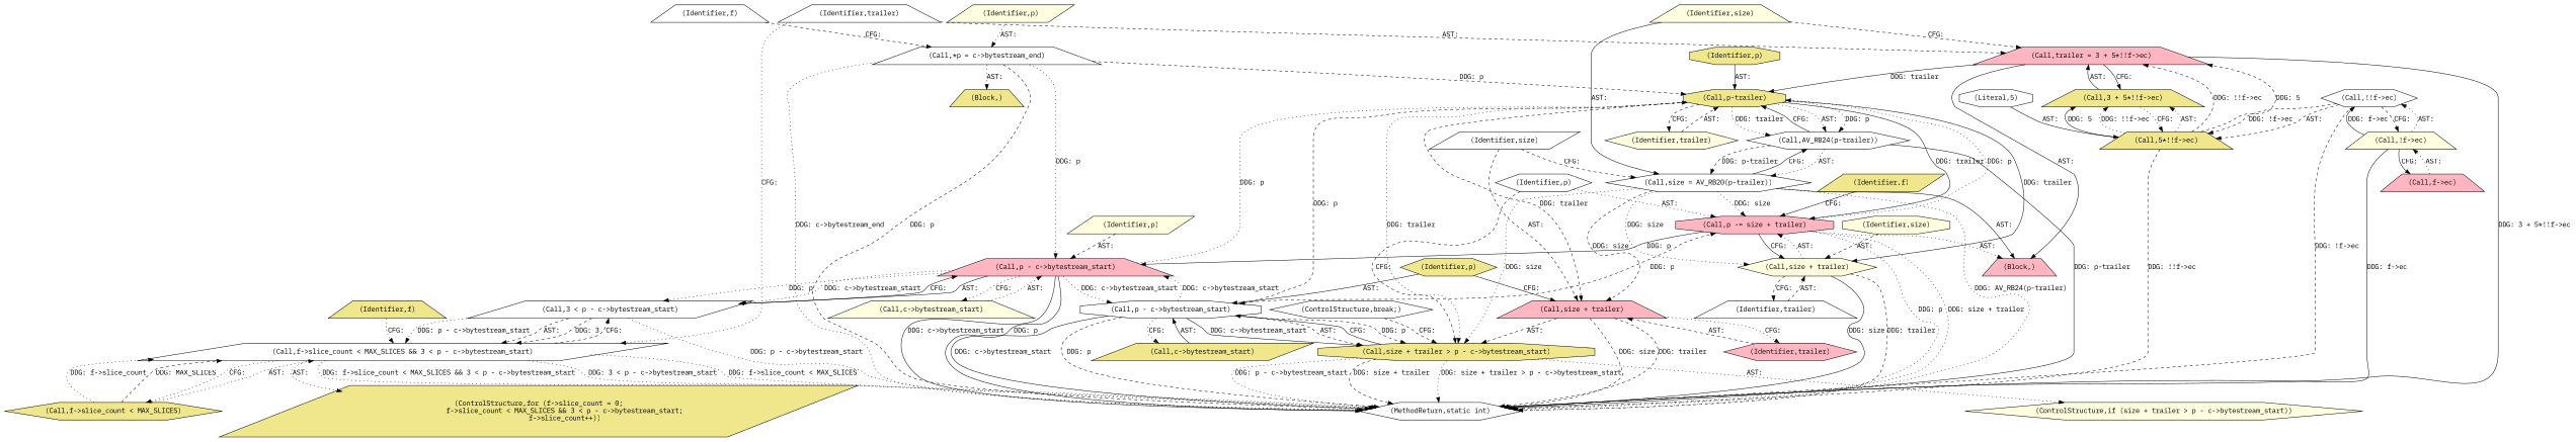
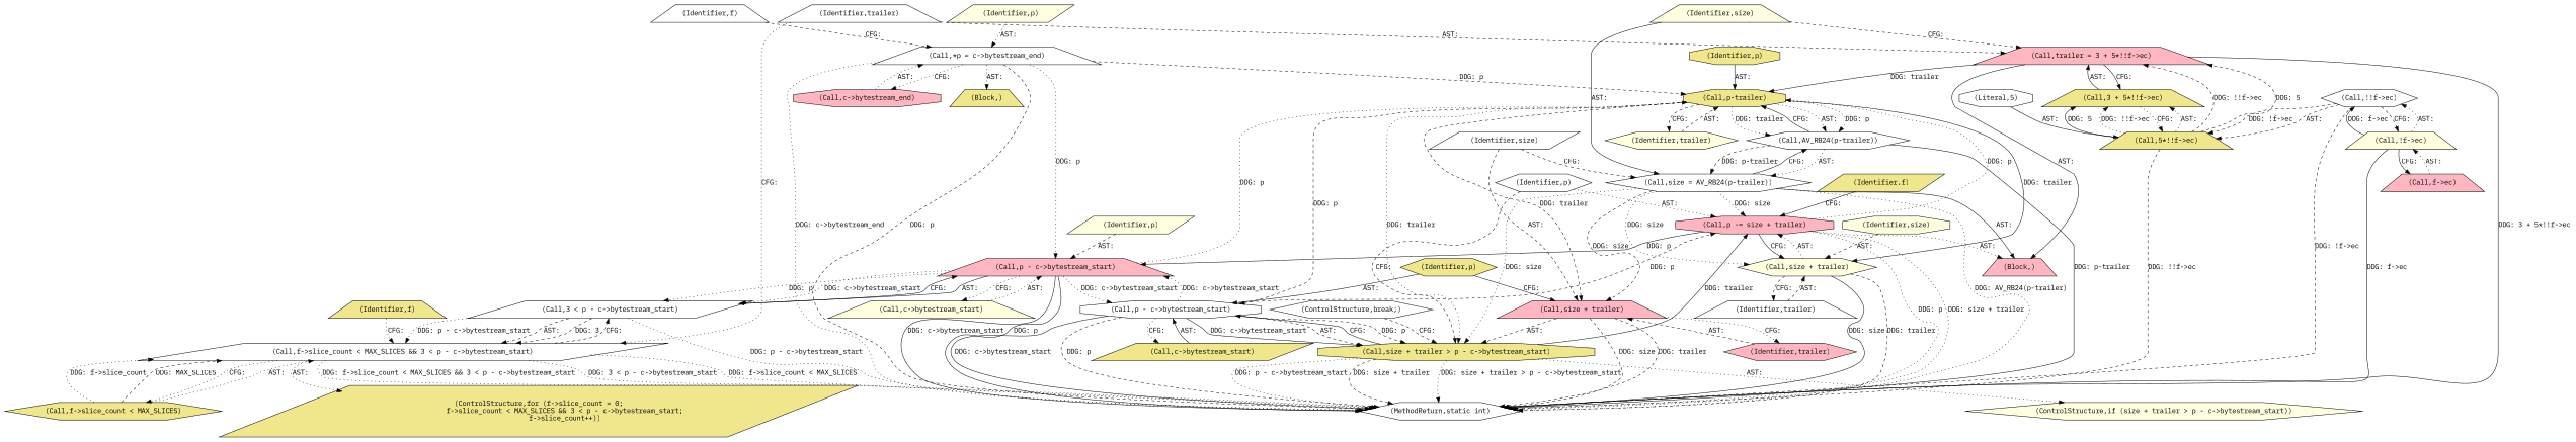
  digraph {
    fontname="IBM Plex Mono"
    node [fillcolor=white fontname="IBM Plex Mono" shape=trapezium style=filled]
    edge [fontname="IBM Plex Mono" style=dotted]
    n1 [fillcolor=khaki label="(Call,p-trailer)" shape=octagon]
    n2 [fillcolor=lightpink label="(Call,p -= size + trailer)" shape=octagon]
    n3 [label="(Call,AV_RB24(p-trailer))" shape=hexagon]
    n4 [label="(Call,p - c->bytestream_start)" shape=octagon]
    n5 [fillcolor=khaki label="(Call,size + trailer > p - c->bytestream_start)" shape=octagon]
    n6 [fillcolor=lightpink label="(Call,size + trailer)"]
    n7 [fillcolor=lightyellow label="(Call,size + trailer)" shape=hexagon]
    n8 [fillcolor=lightyellow label="(Identifier,trailer)" shape=hexagon]
    n9 [fillcolor=lightpink label="(Call,p - c->bytestream_start)"]
    n10 [fillcolor=lightpink label="(Block,)"]
    n11 [label="(MethodReturn,static int)" shape=hexagon]
-   n12 [label="(Call,size = AV_RB20(p-trailer))" shape=hexagon]
+   n12 [label="(Call,size = AV_RB24(p-trailer))" shape=hexagon]
    n13 [fillcolor=khaki label="(Call,c->bytestream_start)" shape=parallelogram]
    n14 [fillcolor=lightyellow label="(ControlStructure,if (size + trailer > p - c->bytestream_start))" shape=hexagon]
    n15 [fillcolor=lightpink label="(Identifier,trailer)" shape=hexagon]
    n16 [label="(Identifier,trailer)"]
    n17 [label="(Call,3 < p - c->bytestream_start)" shape=parallelogram]
    n18 [fillcolor=lightyellow label="(Call,c->bytestream_start)"]
    n19 [label="(Call,*p = c->bytestream_end)"]
    n20 [fillcolor=khaki label="(Block,)"]
+   n21 [fillcolor=lightpink label="(Call,c->bytestream_end)" shape=octagon]
    n22 [label="(Call,f->slice_count < MAX_SLICES && 3 < p - c->bytestream_start)" shape=parallelogram]
    n23 [fillcolor=lightpink label="(Call,trailer = 3 + 5*!!f->ec)"]
    n24 [fillcolor=khaki label="(Call,3 + 5*!!f->ec)"]
    n25 [fillcolor=khaki label="(Call,5*!!f->ec)"]
    n26 [label="(Call,!!f->ec)" shape=hexagon]
    n27 [fillcolor=lightyellow label="(Call,!f->ec)"]
    n28 [fillcolor=lightpink label="(Call,f->ec)"]
    n29 [fillcolor=khaki label="(Call,f->slice_count < MAX_SLICES)" shape=hexagon]
    n30 [fillcolor=khaki label="(ControlStructure,for (f->slice_count = 0;\n             f->slice_count < MAX_SLICES && 3 < p - c->bytestream_start;\n             f->slice_count++))" shape=parallelogram]
    n31 [label="(ControlStructure,break;)" shape=hexagon]
    n32 [label="(Identifier,trailer)"]
    n33 [label="(Identifier,p)" shape=hexagon]
    n34 [fillcolor=khaki label="(Identifier,p)" shape=hexagon]
    n35 [label="(Identifier,f)"]
    n36 [fillcolor=khaki label="(Identifier,f)"]
    n37 [fillcolor=lightyellow label="(Identifier,p)" shape=parallelogram]
    n38 [fillcolor=khaki label="(Identifier,f)" shape=parallelogram]
    n39 [fillcolor=lightyellow label="(Identifier,p)" shape=parallelogram]
    n40 [fillcolor=lightyellow label="(Identifier,size)"]
    n41 [fillcolor=lightyellow label="(Identifier,size)" shape=octagon]
    n42 [fillcolor=khaki label="(Identifier,p)" shape=octagon]
    n43 [label="(Identifier,size)" shape=parallelogram]
    n44 [label="(Literal,5)" shape=octagon]
-   n1 -> n2 [label="DDG: trailer" style=solid]
+   n5 -> n2 [label="DDG: trailer" style=solid]
    n1 -> n3 [label="AST: "]
    n1 -> n3 [label="DDG: p"]
    n1 -> n3 [label="DDG: trailer"]
    n1 -> n4 [label="DDG: p" style=dashed]
    n1 -> n5 [label="DDG: trailer"]
    n1 -> n6 [label="DDG: trailer" style=dashed]
    n1 -> n7 [label="DDG: trailer" style=solid]
    n1 -> n8 [label="CFG: " style=dashed]
    n2 -> n1 [label="DDG: p"]
    n2 -> n7 [label="CFG: " style=solid]
    n2 -> n9 [label="DDG: p" style=solid]
    n2 -> n10 [label="AST: "]
    n2 -> n11 [label="DDG: p"]
    n2 -> n11 [label="DDG: size + trailer"]
    n3 -> n1 [label="CFG: " style=solid]
    n3 -> n11 [label="DDG: p-trailer" style=solid]
    n3 -> n12 [label="AST: "]
    n3 -> n12 [label="DDG: p-trailer" style=dashed]
    n4 -> n2 [label="DDG: p" style=dashed]
    n4 -> n5 [label="AST: " style=dashed]
    n4 -> n5 [label="DDG: p" style=dashed]
    n4 -> n5 [label="DDG: c->bytestream_start" style=solid]
    n4 -> n9 [label="DDG: c->bytestream_start"]
    n4 -> n11 [label="DDG: c->bytestream_start" style=solid]
    n4 -> n11 [label="DDG: p" style=dashed]
    n4 -> n13 [label="CFG: "]
    n5 -> n4 [label="CFG: " style=solid]
    n5 -> n11 [label="DDG: size + trailer" style=dashed]
    n5 -> n11 [label="DDG: size + trailer > p - c->bytestream_start"]
    n5 -> n11 [label="DDG: p - c->bytestream_start"]
    n5 -> n14 [label="AST: "]
    n6 -> n5 [label="AST: " style=dashed]
    n6 -> n11 [label="DDG: size" style=dashed]
    n6 -> n11 [label="DDG: trailer" style=dashed]
    n6 -> n15 [label="CFG: "]
    n7 -> n2 [label="AST: "]
    n7 -> n11 [label="DDG: trailer" style=dashed]
    n7 -> n11 [label="DDG: size" style=solid]
    n7 -> n16 [label="CFG: " style=dashed]
    n8 -> n1 [label="AST: " style=dashed]
    n9 -> n1 [label="DDG: p"]
    n9 -> n4 [label="DDG: c->bytestream_start"]
    n9 -> n11 [label="DDG: c->bytestream_start" style=solid]
    n9 -> n11 [label="DDG: p" style=solid]
    n9 -> n17 [label="AST: " style=solid]
    n9 -> n17 [label="DDG: p"]
    n9 -> n17 [label="DDG: c->bytestream_start"]
    n9 -> n18 [label="CFG: "]
    n12 -> n2 [label="DDG: size"]
    n12 -> n3 [label="CFG: " style=solid]
    n12 -> n5 [label="DDG: size"]
    n12 -> n6 [label="DDG: size" style=dashed]
    n12 -> n7 [label="DDG: size"]
    n12 -> n10 [label="AST: " style=solid]
    n12 -> n11 [label="DDG: AV_RB24(p-trailer)"]
    n13 -> n4 [label="AST: " style=solid]
    n15 -> n6 [label="AST: " style=dashed]
    n16 -> n7 [label="AST: " style=dashed]
    n17 -> n9 [label="CFG: " style=solid]
    n17 -> n11 [label="DDG: p - c->bytestream_start"]
    n17 -> n22 [label="AST: " style=dashed]
    n17 -> n22 [label="DDG: 3" style=dashed]
    n17 -> n22 [label="DDG: p - c->bytestream_start"]
    n18 -> n9 [label="AST: "]
    n19 -> n1 [label="DDG: p" style=dashed]
    n19 -> n9 [label="DDG: p"]
    n19 -> n11 [label="DDG: c->bytestream_end"]
    n19 -> n11 [label="DDG: p" style=dashed]
    n19 -> n20 [label="AST: "]
+   n19 -> n21 [label="CFG: "]
+   n21 -> n19 [label="AST: "]
    n22 -> n11 [label="DDG: 3 < p - c->bytestream_start"]
    n22 -> n11 [label="DDG: f->slice_count < MAX_SLICES"]
    n22 -> n11 [label="DDG: f->slice_count < MAX_SLICES && 3 < p - c->bytestream_start"]
    n22 -> n17 [label="CFG: " style=dashed]
    n22 -> n29 [label="CFG: "]
    n22 -> n30 [label="AST: "]
    n23 -> n1 [label="DDG: trailer" style=solid]
    n23 -> n10 [label="AST: " style=solid]
    n23 -> n11 [label="DDG: 3 + 5*!!f->ec" style=solid]
    n23 -> n24 [label="CFG: " style=solid]
    n24 -> n23 [label="AST: " style=solid]
    n24 -> n25 [label="CFG: "]
    n25 -> n11 [label="DDG: !!f->ec" style=dashed]
    n25 -> n23 [label="DDG: 5" style=dashed]
    n25 -> n23 [label="DDG: !!f->ec" style=dashed]
    n25 -> n24 [label="AST: "]
    n25 -> n24 [label="DDG: 5" style=solid]
    n25 -> n24 [label="DDG: !!f->ec"]
    n26 -> n11 [label="DDG: !f->ec" style=dashed]
    n26 -> n25 [label="AST: " style=dashed]
    n26 -> n25 [label="DDG: !f->ec" style=dashed]
    n26 -> n27 [label="CFG: " style=dashed]
    n27 -> n11 [label="DDG: f->ec" style=solid]
    n27 -> n26 [label="AST: "]
    n27 -> n26 [label="DDG: f->ec" style=solid]
    n27 -> n28 [label="CFG: " style=solid]
    n28 -> n27 [label="AST: "]
    n29 -> n22 [label="AST: "]
    n29 -> n22 [label="DDG: f->slice_count"]
    n29 -> n22 [label="DDG: MAX_SLICES" style=dashed]
    n31 -> n5 [label="CFG: " style=dashed]
    n32 -> n22 [label="CFG: "]
    n32 -> n23 [label="AST: " style=dashed]
    n33 -> n2 [label="AST: "]
    n33 -> n5 [label="CFG: " style=dashed]
    n34 -> n4 [label="AST: " style=solid]
    n34 -> n6 [label="CFG: " style=solid]
    n35 -> n19 [label="CFG: " style=dashed]
    n36 -> n22 [label="CFG: "]
    n37 -> n19 [label="AST: "]
    n38 -> n2 [label="CFG: " style=solid]
    n39 -> n9 [label="AST: " style=dashed]
    n40 -> n12 [label="AST: " style=solid]
    n40 -> n23 [label="CFG: " style=dashed]
    n41 -> n7 [label="AST: " style=dashed]
    n42 -> n1 [label="AST: " style=solid]
    n43 -> n6 [label="AST: " style=dashed]
    n43 -> n12 [label="CFG: " style=dashed]
    n44 -> n25 [label="AST: " style=solid]
  }
